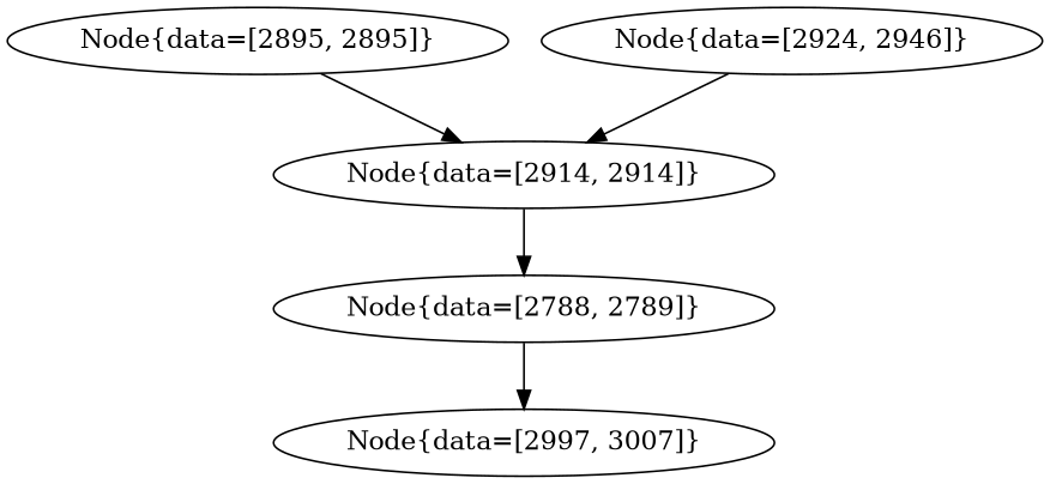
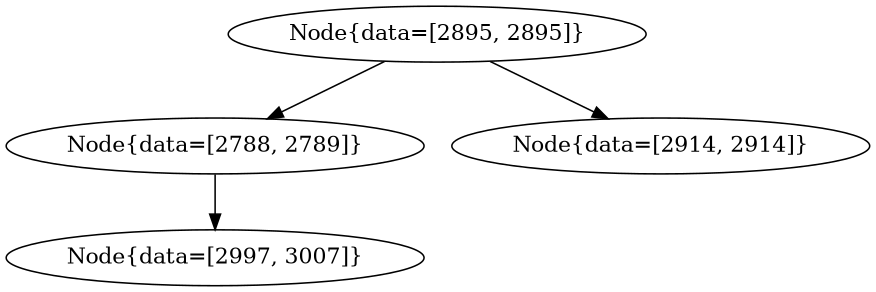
  digraph {
    n1 [label="Node{data=[2895, 2895]}"]
    n2 [label="Node{data=[2788, 2789]}"]
    n3 [label="Node{data=[2914, 2914]}"]
    n4 [label="Node{data=[2997, 3007]}"]
-   n5 [label="Node{data=[2924, 2946]}"]
-   n3 -> n2
+   n1 -> n2
    n1 -> n3
    n2 -> n4
-   n5 -> n3
  }
